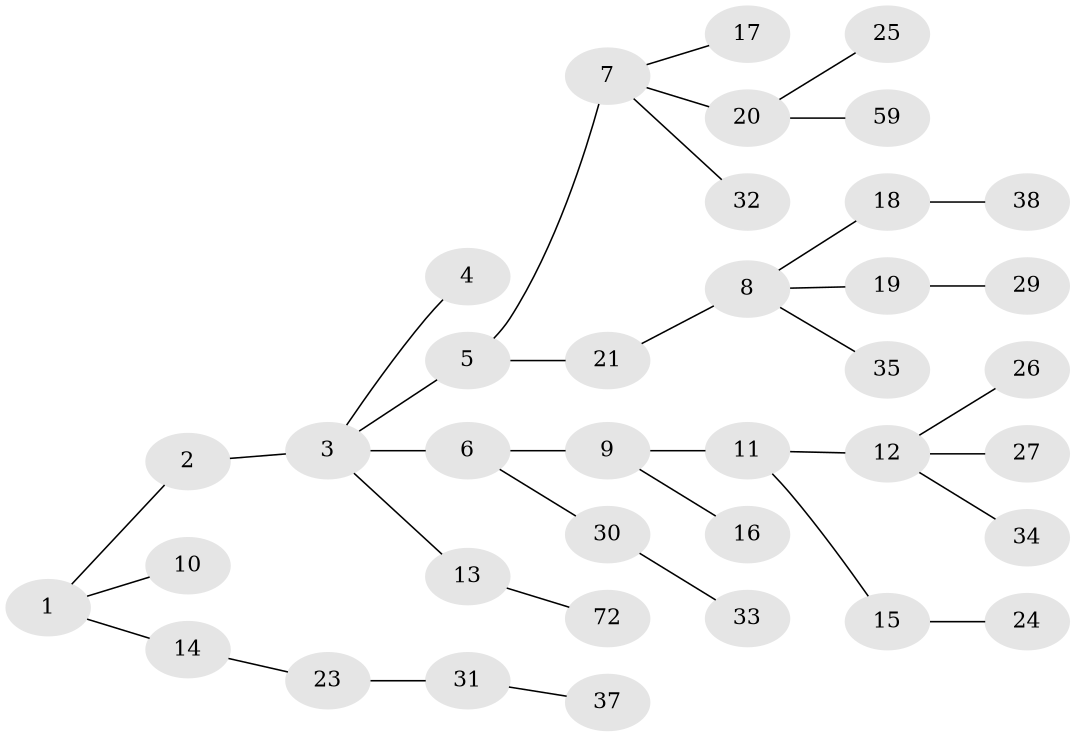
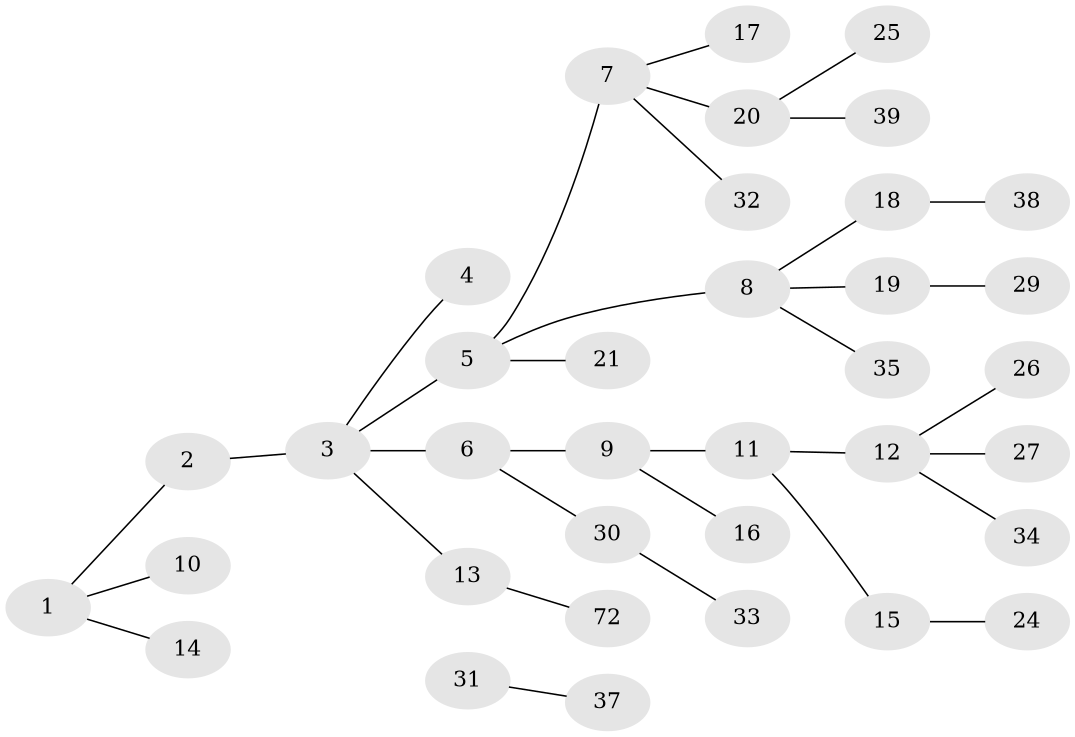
  graph {
    rankdir=LR
    node [color=gray90 style=filled]
    edge [weight=1.0]
    1
    2
    10
    14
    3
-   23
    4
    5
    6
    13
    7
    8
    21
    9
    30
    n16 [label=72]
    17
    20
    32
    18
    19
    35
    11
    16
    33
    25
-   39 [label=59]
+   39
    38
    29
    12
    15
    26
    27
    34
    24
    31
    37
    1 -- 2
    1 -- 10
    1 -- 14 [weight=2.0]
    2 -- 3
-   14 -- 23
    3 -- 4
    3 -- 5
    3 -- 6
    3 -- 13
-   23 -- 31 [weight=2.0]
    5 -- 7
-   21 -- 8
+   5 -- 8
    5 -- 21 [weight=2.0]
    6 -- 9 [weight=3.0]
    6 -- 30
    13 -- n16
    7 -- 17 [weight=3.0]
    7 -- 20
    7 -- 32
    8 -- 18
    8 -- 19
    8 -- 35
    9 -- 11
    9 -- 16
    30 -- 33
    20 -- 25
    20 -- 39
    18 -- 38
    19 -- 29
    11 -- 12
    11 -- 15
    12 -- 26
    12 -- 27
    12 -- 34
    15 -- 24 [weight=2.0]
    31 -- 37
  }
